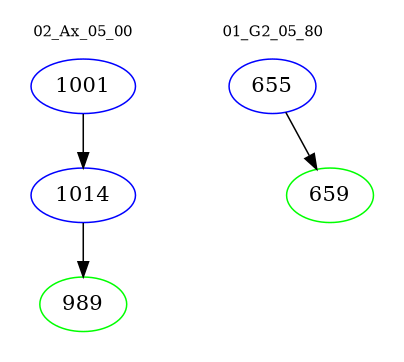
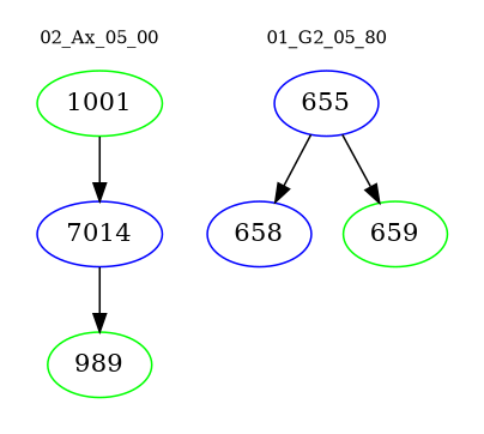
  digraph {
    node [color=blue]
    edge [color=black]
-   n1 [label=1001]
+   n1 [color=green label=1001]
    n2 [color=green label=989]
-   n3 [label=1014]
+   n3 [label=7014]
    n4 [label=655]
+   n5 [label=658]
    n6 [color=green label=659]
    subgraph cluster_1 {
      color=white
      fontsize=10
      label="02_Ax_05_00"
      n1
      n2
      n3
    }
    subgraph cluster_2 {
      color=white
      fontsize=10
      label="01_G2_05_80"
      n4
+     n5
      n6
    }
    n1 -> n3
    n3 -> n2
+   n4 -> n5
    n4 -> n6
  }
